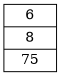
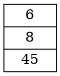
  digraph {
    concentrate=true
    splines=ortho
    rankdir=LR
-   n1 [label="{6}|{8}|{75}" shape=record]
+   n1 [label="{6}|{8}|{45}" shape=record]
  }
